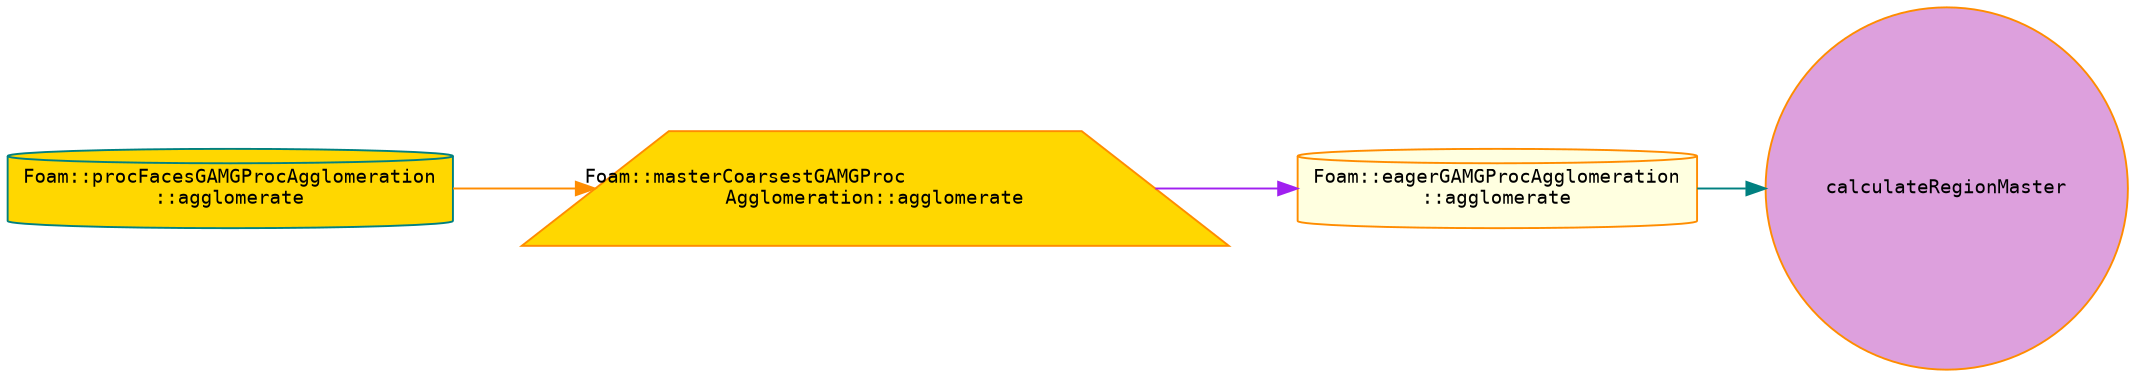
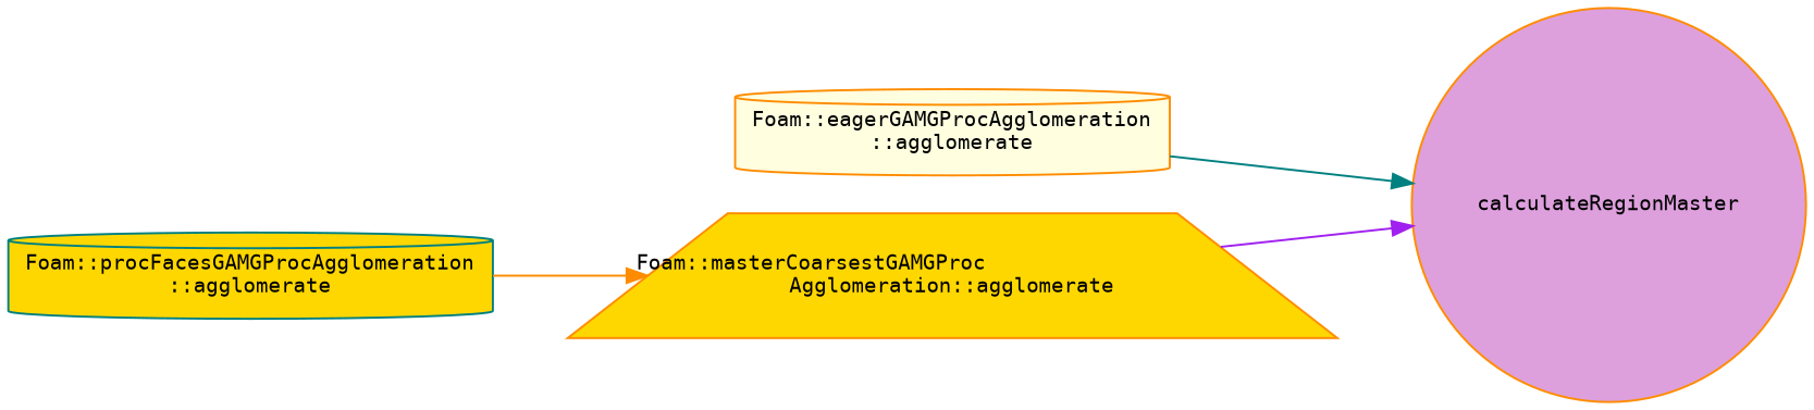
  digraph {
    fontname="DejaVu Sans Mono"
    rankdir=RL
    node [color=darkorange fillcolor=gold fontname="DejaVu Sans Mono" fontsize=10 shape=cylinder style=filled]
    edge [dir=back fontname="DejaVu Sans Mono" fontsize=10 labelfontname=Helvetica labelfontsize=10 style=solid]
    n1 [fillcolor=plum fontcolor=black height=0.2 label=calculateRegionMaster shape=circle width=0.4]
    n2 [fillcolor=lightyellow height=0.2 label="Foam::eagerGAMGProcAgglomeration\l::agglomerate" width=0.4]
    n3 [height=0.2 label="Foam::masterCoarsestGAMGProc\lAgglomeration::agglomerate" shape=trapezium width=0.4]
    n4 [color=teal height=0.2 label="Foam::procFacesGAMGProcAgglomeration\l::agglomerate" width=0.4]
    n1 -> n2 [color=teal]
-   n2 -> n3 [color=purple]
+   n1 -> n3 [color=purple]
    n3 -> n4 [color=darkorange]
  }
